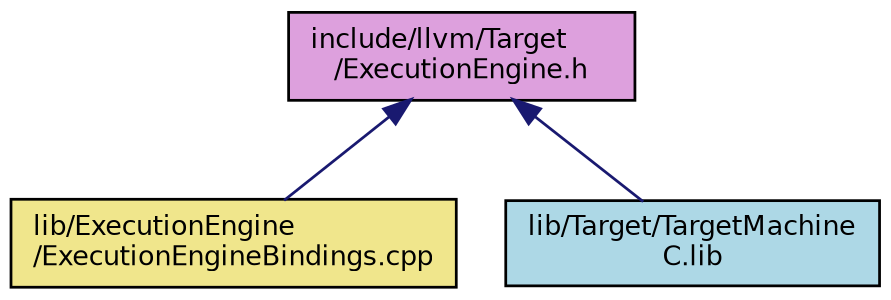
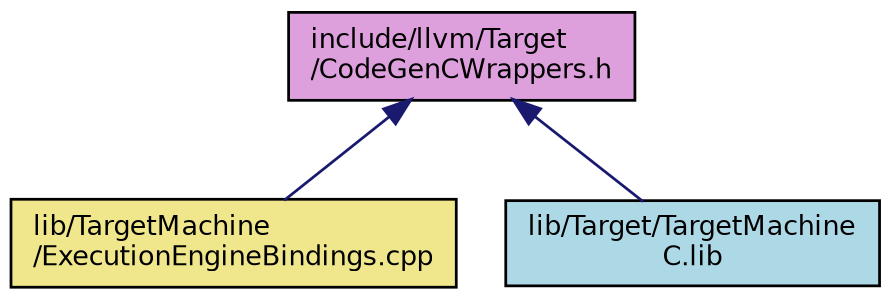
  digraph {
    node [color=black fontname=Helvetica fontsize=10 shape=record style=filled]
    edge [color=midnightblue dir=back fontname=Helvetica fontsize=10 labelfontname=Helvetica labelfontsize=10 style=solid]
-   n1 [fillcolor=plum fontcolor=black height=0.2 label="include/llvm/Target\l/ExecutionEngine.h" width=0.4]
-   n2 [fillcolor=khaki height=0.2 label="lib/ExecutionEngine\l/ExecutionEngineBindings.cpp" width=0.4]
+   n1 [fillcolor=plum fontcolor=black height=0.2 label="include/llvm/Target\l/CodeGenCWrappers.h" width=0.4]
+   n2 [fillcolor=khaki height=0.2 label="lib/TargetMachine\l/ExecutionEngineBindings.cpp" width=0.4]
    n3 [fillcolor=lightblue height=0.2 label="lib/Target/TargetMachine\lC.lib" width=0.4]
    n1 -> n2
    n1 -> n3
  }
